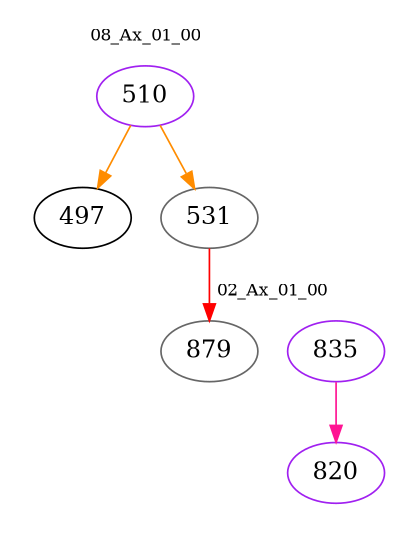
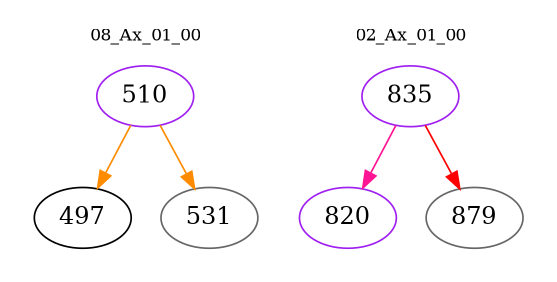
  digraph {
    node [color=purple]
    edge [color=darkorange]
    n1 [label=510]
    n2 [color=black label=497]
    n3 [color=gray40 label=531]
    n4 [label=835]
    n5 [label=820]
    n6 [color=gray40 label=879]
    subgraph cluster_1 {
      color=white
      fontsize=10
      label="08_Ax_01_00"
      n1
      n2
      n3
    }
    subgraph cluster_2 {
      color=white
      fontsize=10
      label="02_Ax_01_00"
      n4
      n5
      n6
    }
    n1 -> n2
    n1 -> n3
    n4 -> n5 [color=deeppink]
-   n3 -> n6 [color=red]
+   n4 -> n6 [color=red]
  }
